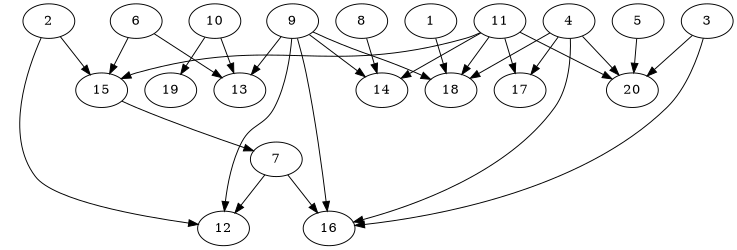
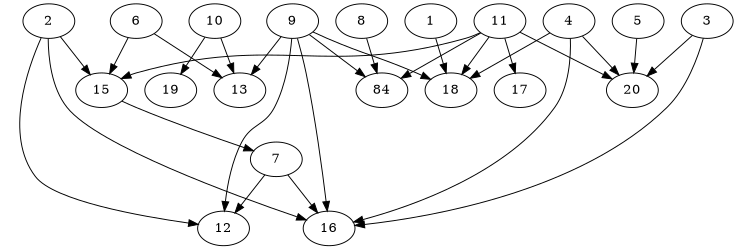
  digraph {
    node [alpha=0.10]
    1 [expect_size=28288000]
    18 [alpha=0.03 expect_size=14046208]
    2 [alpha=0.20 expect_size=8043520]
    12 [alpha=0.02 expect_size=20341760]
    15 [alpha=0.04 expect_size=50649088]
    16 [alpha=0.05 expect_size=38893568]
    7 [alpha=0.00 expect_size=51681280]
    3 [expect_size=15224832]
    20 [alpha=0.01 expect_size=47116288]
    4 [alpha=0.03 expect_size=48179200]
    17 [alpha=0.20 expect_size=13342720]
    5 [alpha=0.15 expect_size=24278016]
    6 [alpha=0.09 expect_size=48922624]
    13 [alpha=0.17 expect_size=19888128]
    8 [alpha=0.08 expect_size=43330560]
-   14 [alpha=0.15 expect_size=43158528]
+   14 [alpha=0.15 expect_size=43158528 label=84]
    9 [alpha=0.06 expect_size=21346304]
    10 [alpha=0.12 expect_size=37811200]
    19 [alpha=0.05 expect_size=33926144]
    11 [alpha=0.02 expect_size=44911616]
    1 -> 18
    2 -> 12
    2 -> 15
+   2 -> 16
    15 -> 7
    7 -> 12
    7 -> 16
    3 -> 16
    3 -> 20
    4 -> 18
    4 -> 16
    4 -> 20
-   4 -> 17
    5 -> 20
    6 -> 15
    6 -> 13
    8 -> 14
    9 -> 18
    9 -> 12
    9 -> 16
    9 -> 13
    9 -> 14
    10 -> 13
    10 -> 19
    11 -> 18
    11 -> 15
    11 -> 20
    11 -> 17
    11 -> 14
  }
